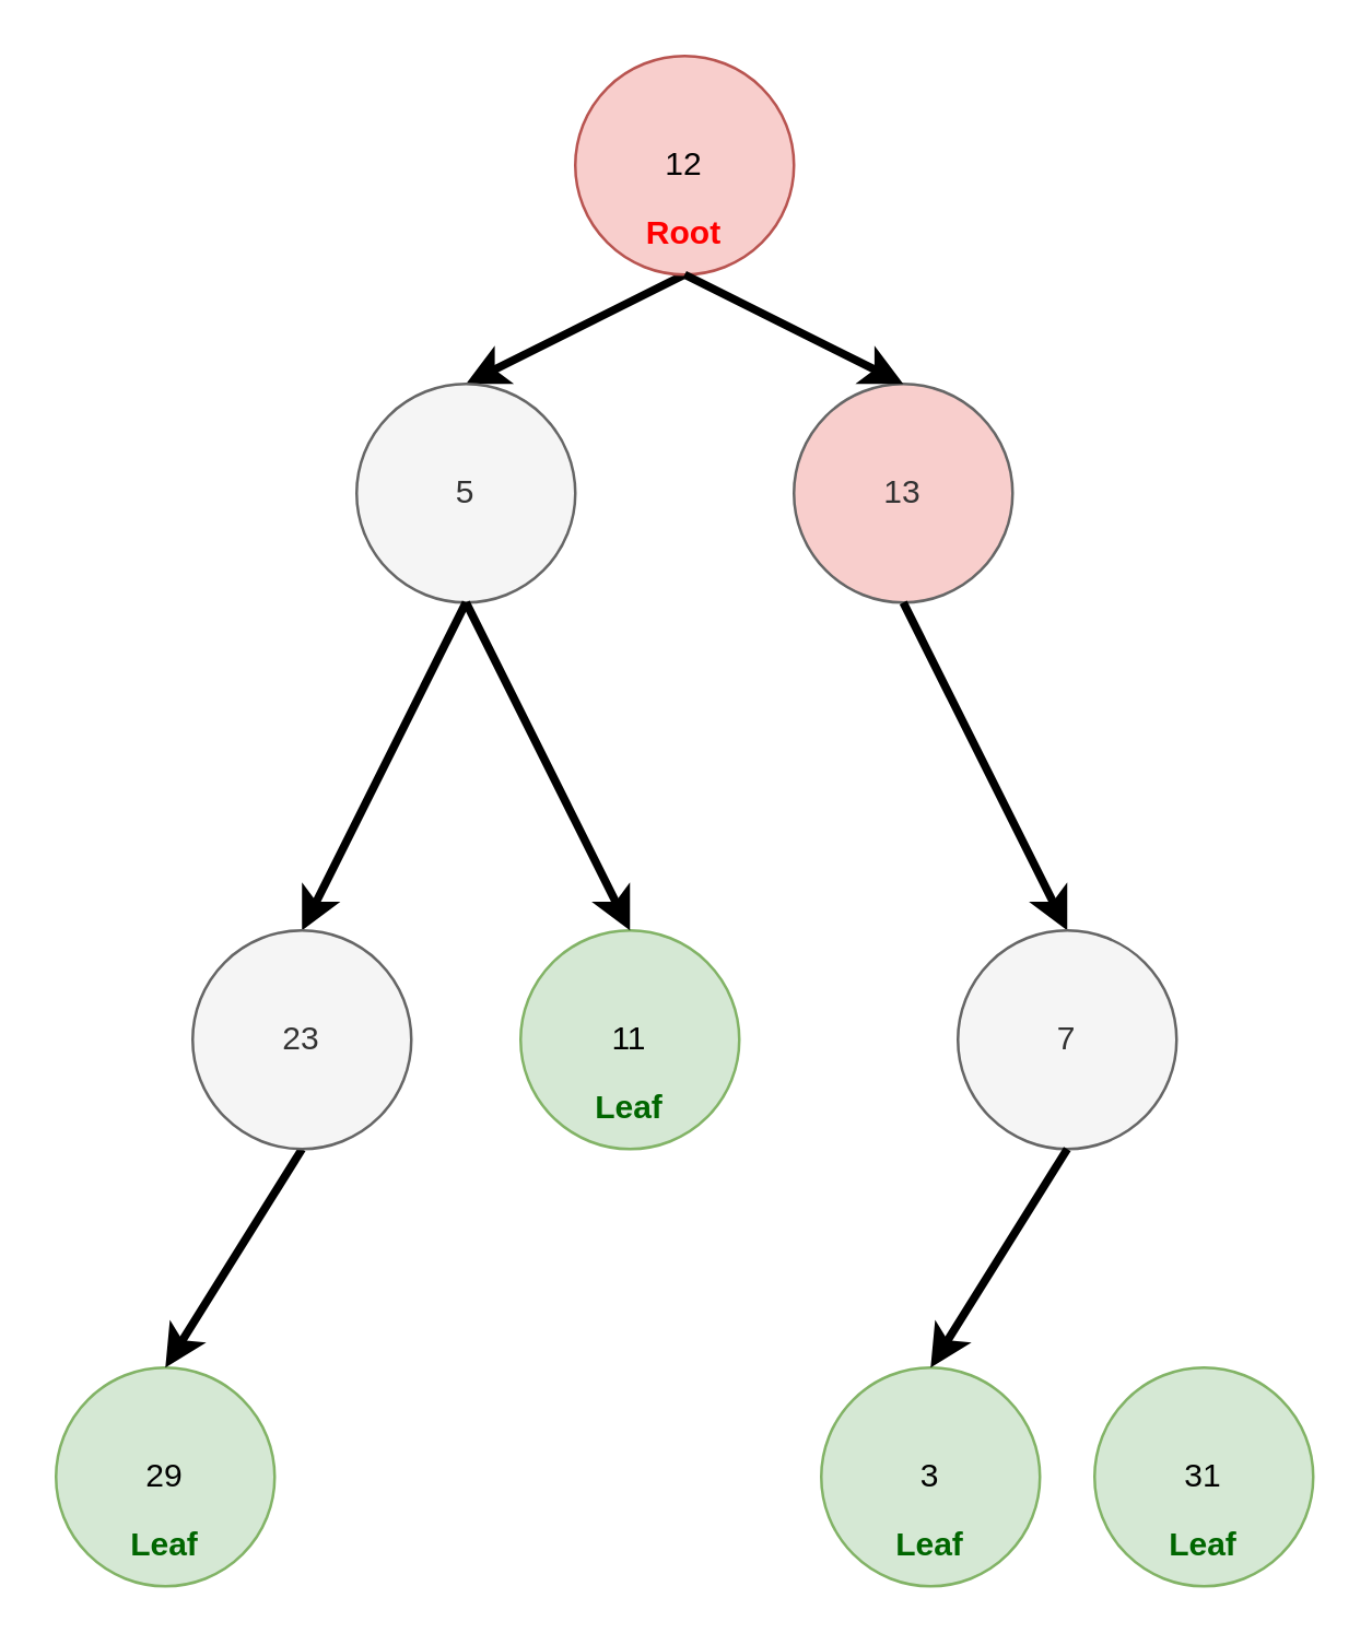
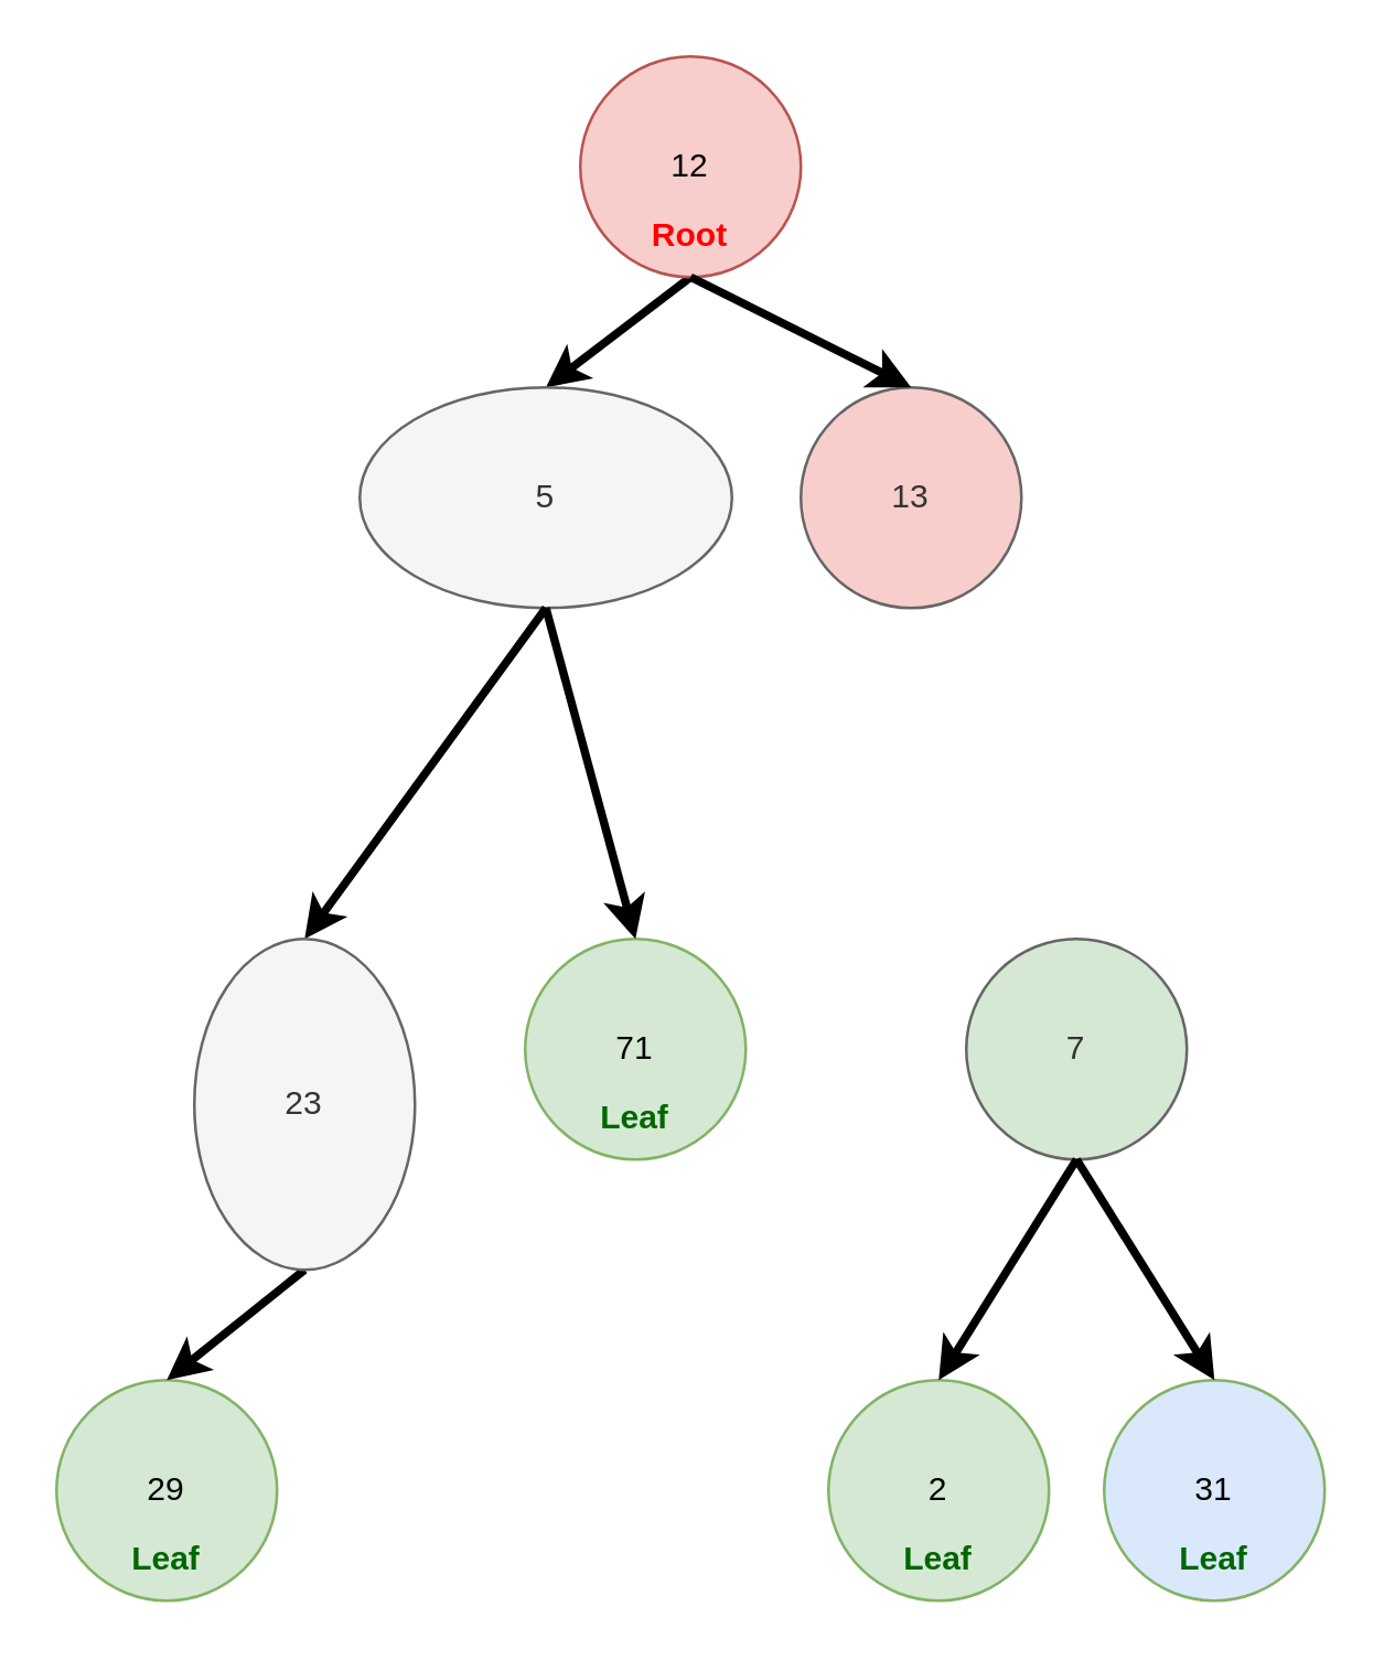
  <mxCell id="0" />
  <mxCell id="1" parent="0" />
  <mxCell id="2" style="rounded=0;orthogonalLoop=1;jettySize=auto;html=1;exitX=0.5;exitY=1;exitDx=0;exitDy=0;entryX=0.5;entryY=0;entryDx=0;entryDy=0;strokeWidth=3;" parent="1" source="3" target="6" edge="1"><mxGeometry relative="1" as="geometry" /></mxCell>
  <mxCell id="3" value="12" style="ellipse;whiteSpace=wrap;html=1;aspect=fixed;fillColor=#f8cecc;strokeColor=#b85450;" parent="1" vertex="1"><mxGeometry x="210" y="20" width="80" height="80" as="geometry" /></mxCell>
- <mxCell id="4" value="11" style="ellipse;whiteSpace=wrap;html=1;aspect=fixed;fillColor=#d5e8d4;strokeColor=#82b366;" parent="1" vertex="1"><mxGeometry x="190" y="340" width="80" height="80" as="geometry" /></mxCell>
+ <mxCell id="4" value="71" style="ellipse;whiteSpace=wrap;html=1;aspect=fixed;fillColor=#d5e8d4;strokeColor=#82b366;" parent="1" vertex="1"><mxGeometry x="190" y="340" width="80" height="80" as="geometry" /></mxCell>
  <mxCell id="5" value="29" style="ellipse;whiteSpace=wrap;html=1;aspect=fixed;fillColor=#d5e8d4;strokeColor=#82b366;" parent="1" vertex="1"><mxGeometry x="20" y="500" width="80" height="80" as="geometry" /></mxCell>
- <mxCell id="6" value="5" style="ellipse;whiteSpace=wrap;html=1;aspect=fixed;fillColor=#f5f5f5;strokeColor=#666666;fontColor=#333333;" parent="1" vertex="1"><mxGeometry x="130" y="140" width="80" height="80" as="geometry" /></mxCell>
+ <mxCell id="6" value="5" style="ellipse;whiteSpace=wrap;html=1;aspect=fixed;fillColor=#f5f5f5;strokeColor=#666666;fontColor=#333333;" parent="1" vertex="1"><mxGeometry x="130" y="140" width="135" height="80" as="geometry" /></mxCell>
  <mxCell id="7" value="13" style="ellipse;whiteSpace=wrap;html=1;aspect=fixed;fillColor=#f8cecc;strokeColor=#666666;fontColor=#333333;" parent="1" vertex="1"><mxGeometry x="290" y="140" width="80" height="80" as="geometry" /></mxCell>
- <mxCell id="8" value="3" style="ellipse;whiteSpace=wrap;html=1;aspect=fixed;fillColor=#d5e8d4;strokeColor=#82b366;" parent="1" vertex="1"><mxGeometry x="300" y="500" width="80" height="80" as="geometry" /></mxCell>
+ <mxCell id="8" value="2" style="ellipse;whiteSpace=wrap;html=1;aspect=fixed;fillColor=#d5e8d4;strokeColor=#82b366;" parent="1" vertex="1"><mxGeometry x="300" y="500" width="80" height="80" as="geometry" /></mxCell>
  <mxCell id="9" style="rounded=0;orthogonalLoop=1;jettySize=auto;html=1;exitX=0.5;exitY=1;exitDx=0;exitDy=0;entryX=0.5;entryY=0;entryDx=0;entryDy=0;strokeWidth=3;" parent="1" target="7" edge="1"><mxGeometry relative="1" as="geometry"><mxPoint x="250" y="100" as="sourcePoint" /><mxPoint x="170" y="140" as="targetPoint" /></mxGeometry></mxCell>
  <mxCell id="10" style="rounded=0;orthogonalLoop=1;jettySize=auto;html=1;entryX=0.5;entryY=0;entryDx=0;entryDy=0;exitX=0.5;exitY=1;exitDx=0;exitDy=0;strokeWidth=3;" parent="1" source="6" target="4" edge="1"><mxGeometry relative="1" as="geometry"><mxPoint x="170" y="220" as="sourcePoint" /><mxPoint x="90" y="260" as="targetPoint" /></mxGeometry></mxCell>
  <mxCell id="11" style="rounded=0;orthogonalLoop=1;jettySize=auto;html=1;entryX=0.5;entryY=0;entryDx=0;entryDy=0;exitX=0.5;exitY=1;exitDx=0;exitDy=0;strokeWidth=3;" parent="1" source="6" target="18" edge="1"><mxGeometry relative="1" as="geometry"><mxPoint x="180" y="230" as="sourcePoint" /><mxPoint x="120" y="310" as="targetPoint" /></mxGeometry></mxCell>
- <mxCell id="12" style="rounded=0;orthogonalLoop=1;jettySize=auto;html=1;entryX=0.5;entryY=0;entryDx=0;entryDy=0;exitX=0.5;exitY=1;exitDx=0;exitDy=0;strokeWidth=3;" parent="1" source="7" target="19" edge="1"><mxGeometry relative="1" as="geometry"><mxPoint x="330" y="220" as="sourcePoint" /><mxPoint x="270" y="300" as="targetPoint" /></mxGeometry></mxCell>
  <mxCell id="13" value="&lt;font color=&quot;#ff0000&quot;&gt;&lt;b&gt;Root&lt;/b&gt;&lt;/font&gt;" style="text;html=1;strokeColor=none;fillColor=none;align=center;verticalAlign=middle;whiteSpace=wrap;rounded=0;" parent="1" vertex="1"><mxGeometry x="220" y="70" width="60" height="30" as="geometry" /></mxCell>
  <mxCell id="14" value="&lt;b style=&quot;&quot;&gt;&lt;font color=&quot;#006600&quot;&gt;Leaf&lt;/font&gt;&lt;/b&gt;" style="text;html=1;strokeColor=none;fillColor=none;align=center;verticalAlign=middle;whiteSpace=wrap;rounded=0;" parent="1" vertex="1"><mxGeometry x="30" y="550" width="60" height="30" as="geometry" /></mxCell>
  <mxCell id="15" value="&lt;b style=&quot;&quot;&gt;&lt;font color=&quot;#006600&quot;&gt;Leaf&lt;/font&gt;&lt;/b&gt;" style="text;html=1;strokeColor=none;fillColor=none;align=center;verticalAlign=middle;whiteSpace=wrap;rounded=0;" parent="1" vertex="1"><mxGeometry x="200" y="390" width="60" height="30" as="geometry" /></mxCell>
  <mxCell id="16" value="&lt;b style=&quot;&quot;&gt;&lt;font color=&quot;#006600&quot;&gt;Leaf&lt;/font&gt;&lt;/b&gt;" style="text;html=1;strokeColor=none;fillColor=none;align=center;verticalAlign=middle;whiteSpace=wrap;rounded=0;" parent="1" vertex="1"><mxGeometry x="310" y="550" width="60" height="30" as="geometry" /></mxCell>
  <mxCell id="17" style="edgeStyle=none;rounded=0;orthogonalLoop=1;jettySize=auto;html=1;entryX=0.5;entryY=0;entryDx=0;entryDy=0;fontColor=#006600;exitX=0.5;exitY=1;exitDx=0;exitDy=0;strokeWidth=3;" parent="1" source="18" target="5" edge="1"><mxGeometry relative="1" as="geometry" /></mxCell>
- <mxCell id="18" value="23" style="ellipse;whiteSpace=wrap;html=1;aspect=fixed;fillColor=#f5f5f5;strokeColor=#666666;fontColor=#333333;" parent="1" vertex="1"><mxGeometry x="70" y="340" width="80" height="80" as="geometry" /></mxCell>
- <mxCell id="19" value="7" style="ellipse;whiteSpace=wrap;html=1;aspect=fixed;fillColor=#f5f5f5;strokeColor=#666666;fontColor=#333333;" parent="1" vertex="1"><mxGeometry x="350" y="340" width="80" height="80" as="geometry" /></mxCell>
+ <mxCell id="18" value="23" style="ellipse;whiteSpace=wrap;html=1;aspect=fixed;fillColor=#f5f5f5;strokeColor=#666666;fontColor=#333333;" parent="1" vertex="1"><mxGeometry x="70" y="340" width="80" height="120" as="geometry" /></mxCell>
+ <mxCell id="19" value="7" style="ellipse;whiteSpace=wrap;html=1;aspect=fixed;fillColor=#d5e8d4;strokeColor=#666666;fontColor=#333333;" parent="1" vertex="1"><mxGeometry x="350" y="340" width="80" height="80" as="geometry" /></mxCell>
  <mxCell id="20" style="edgeStyle=none;rounded=0;orthogonalLoop=1;jettySize=auto;html=1;entryX=0.5;entryY=0;entryDx=0;entryDy=0;fontColor=#006600;exitX=0.5;exitY=1;exitDx=0;exitDy=0;strokeWidth=3;" parent="1" target="8" edge="1"><mxGeometry relative="1" as="geometry"><mxPoint x="390" y="420" as="sourcePoint" /><mxPoint x="350" y="500" as="targetPoint" /></mxGeometry></mxCell>
- <mxCell id="21" value="31" style="ellipse;whiteSpace=wrap;html=1;aspect=fixed;fillColor=#d5e8d4;strokeColor=#82b366;" parent="1" vertex="1"><mxGeometry x="400" y="500" width="80" height="80" as="geometry" /></mxCell>
+ <mxCell id="21" value="31" style="ellipse;whiteSpace=wrap;html=1;aspect=fixed;fillColor=#dae8fc;strokeColor=#82b366;" parent="1" vertex="1"><mxGeometry x="400" y="500" width="80" height="80" as="geometry" /></mxCell>
  <mxCell id="22" value="&lt;b style=&quot;&quot;&gt;&lt;font color=&quot;#006600&quot;&gt;Leaf&lt;/font&gt;&lt;/b&gt;" style="text;html=1;strokeColor=none;fillColor=none;align=center;verticalAlign=middle;whiteSpace=wrap;rounded=0;" parent="1" vertex="1"><mxGeometry x="410" y="550" width="60" height="30" as="geometry" /></mxCell>
+ <mxCell id="23" style="edgeStyle=none;rounded=0;orthogonalLoop=1;jettySize=auto;html=1;entryX=0.5;entryY=0;entryDx=0;entryDy=0;fontColor=#006600;exitX=0.5;exitY=1;exitDx=0;exitDy=0;strokeWidth=3;" parent="1" source="19" target="21" edge="1"><mxGeometry relative="1" as="geometry"><mxPoint x="400" y="430" as="sourcePoint" /><mxPoint x="350" y="510" as="targetPoint" /></mxGeometry></mxCell>
